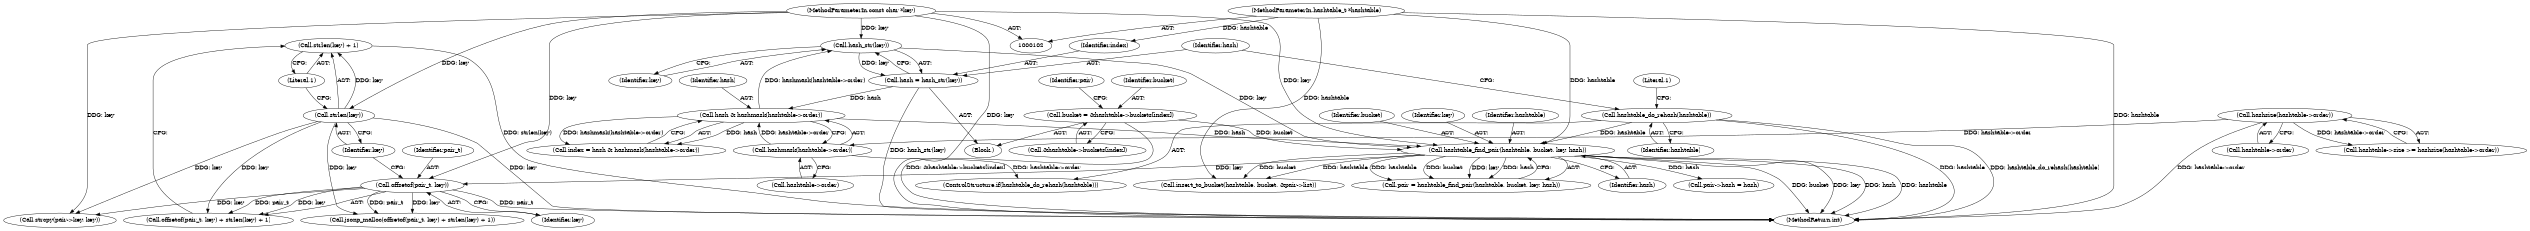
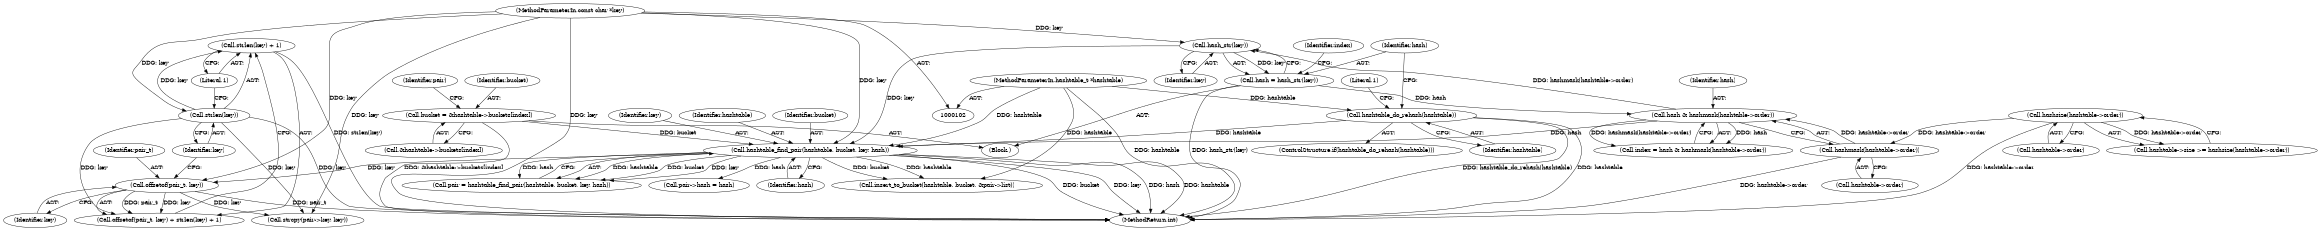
  digraph {
    n1 [label="(Call,strlen(key) + 1)"]
    n2 [label="(Literal,1)"]
    n3 [label="(MethodReturn,int)"]
    n4 [label="(Call,offsetof(pair_t, key) + strlen(key) + 1)"]
    n5 [label="(Call,strlen(key))"]
-   n6 [label="(Call,jsonp_malloc(offsetof(pair_t, key) + strlen(key) + 1))"]
    n7 [label="(Identifier,key)"]
    n8 [label="(Call,strcpy(pair->key, key))"]
    n9 [label="(Call,offsetof(pair_t, key))"]
    n10 [label="(Identifier,key)"]
    n11 [label="(Call,hashtable_find_pair(hashtable, bucket, key, hash))"]
    n12 [label="(Identifier,hash)"]
    n13 [label="(Call,insert_to_bucket(hashtable, bucket, &pair->list))"]
    n14 [label="(Call,pair = hashtable_find_pair(hashtable, bucket, key, hash))"]
    n15 [label="(Call,pair->hash = hash)"]
    n16 [label="(Call,hashtable_do_rehash(hashtable))"]
    n17 [label="(Identifier,hashtable)"]
    n18 [label="(ControlStructure,if(hashtable_do_rehash(hashtable)))"]
    n19 [label="(MethodParameterIn,hashtable_t *hashtable)"]
    1000102
    n21 [label="(Call,bucket = &hashtable->buckets[index])"]
    n22 [label="(Block,)"]
    n23 [label="(Call,&hashtable->buckets[index])"]
    n24 [label="(Call,hash_str(key))"]
    n25 [label="(Call,hash = hash_str(key))"]
    n26 [label="(Identifier,key)"]
    n27 [label="(Call,hash & hashmask(hashtable->order))"]
    n28 [label="(MethodParameterIn,const char *key)"]
    n29 [label="(Call,hashmask(hashtable->order))"]
    n30 [label="(Call,index = hash & hashmask(hashtable->order))"]
    n31 [label="(Call,hashtable->order)"]
    n32 [label="(Call,hashsize(hashtable->order))"]
    n33 [label="(Call,hashtable->size >= hashsize(hashtable->order))"]
    n34 [label="(Call,hashtable->order)"]
    n35 [label="(Identifier,hash)"]
    n36 [label="(Identifier,bucket)"]
    n37 [label="(Literal,1)"]
    n38 [label="(Identifier,index)"]
    n39 [label="(Identifier,key)"]
    n40 [label="(Identifier,bucket)"]
    n41 [label="(Identifier,hash)"]
    n42 [label="(Identifier,hashtable)"]
    n43 [label="(Identifier,pair)"]
    n44 [label="(Identifier,pair_t)"]
    n1 -> n2 [label="CFG: "]
    n1 -> n3 [label="DDG: strlen(key)"]
+   n1 -> n4 [label="AST: "]
    n2 -> n1 [label="AST: "]
    n2 -> n5 [label="CFG: "]
    n4 -> n1 [label="CFG: "]
    n5 -> n1 [label="AST: "]
    n5 -> n1 [label="DDG: key"]
    n5 -> n3 [label="DDG: key"]
    n5 -> n4 [label="DDG: key"]
-   n5 -> n6 [label="DDG: key"]
    n5 -> n7 [label="CFG: "]
    n5 -> n8 [label="DDG: key"]
    n7 -> n5 [label="AST: "]
    n7 -> n9 [label="CFG: "]
    n9 -> n3 [label="DDG: pair_t"]
    n9 -> n4 [label="AST: "]
    n9 -> n4 [label="DDG: pair_t"]
    n9 -> n4 [label="DDG: key"]
-   n9 -> n6 [label="DDG: pair_t"]
-   n9 -> n6 [label="DDG: key"]
    n9 -> n8 [label="DDG: key"]
    n9 -> n10 [label="CFG: "]
    n10 -> n9 [label="AST: "]
    n11 -> n3 [label="DDG: bucket"]
    n11 -> n3 [label="DDG: key"]
    n11 -> n3 [label="DDG: hash"]
    n11 -> n3 [label="DDG: hashtable"]
    n11 -> n9 [label="DDG: key"]
    n11 -> n12 [label="CFG: "]
    n11 -> n13 [label="DDG: hashtable"]
    n11 -> n13 [label="DDG: bucket"]
    n11 -> n14 [label="AST: "]
    n11 -> n14 [label="DDG: hashtable"]
    n11 -> n14 [label="DDG: bucket"]
    n11 -> n14 [label="DDG: key"]
    n11 -> n14 [label="DDG: hash"]
    n11 -> n15 [label="DDG: hash"]
    n12 -> n11 [label="AST: "]
    n14 -> n11 [label="CFG: "]
    n16 -> n3 [label="DDG: hashtable"]
    n16 -> n3 [label="DDG: hashtable_do_rehash(hashtable)"]
    n16 -> n11 [label="DDG: hashtable"]
    n16 -> n17 [label="CFG: "]
    n16 -> n18 [label="AST: "]
    n17 -> n16 [label="AST: "]
    n19 -> n3 [label="DDG: hashtable"]
    n19 -> n11 [label="DDG: hashtable"]
    n19 -> n13 [label="DDG: hashtable"]
-   n19 -> n38 [label="DDG: hashtable"]
+   n19 -> n16 [label="DDG: hashtable"]
    n19 -> 1000102 [label="AST: "]
    n21 -> n3 [label="DDG: &hashtable->buckets[index]"]
    n21 -> n11 [label="DDG: bucket"]
    n21 -> n22 [label="AST: "]
    n21 -> n23 [label="CFG: "]
    n23 -> n21 [label="AST: "]
    n24 -> n11 [label="DDG: key"]
    n24 -> n25 [label="AST: "]
    n24 -> n25 [label="DDG: key"]
    n24 -> n26 [label="CFG: "]
    n25 -> n3 [label="DDG: hash_str(key)"]
    n25 -> n22 [label="AST: "]
    n25 -> n24 [label="CFG: "]
    n25 -> n27 [label="DDG: hash"]
    n26 -> n24 [label="AST: "]
    n27 -> n11 [label="DDG: hash"]
    n27 -> n24 [label="DDG: hashmask(hashtable->order)"]
    n27 -> n29 [label="CFG: "]
    n27 -> n30 [label="AST: "]
    n27 -> n30 [label="DDG: hash"]
    n27 -> n30 [label="DDG: hashmask(hashtable->order)"]
    n28 -> n3 [label="DDG: key"]
    n28 -> n5 [label="DDG: key"]
    n28 -> n8 [label="DDG: key"]
    n28 -> n9 [label="DDG: key"]
    n28 -> n11 [label="DDG: key"]
    n28 -> 1000102 [label="AST: "]
    n28 -> n24 [label="DDG: key"]
-   n29 -> n18 [label="DDG: hashtable->order"]
+   n29 -> n3 [label="DDG: hashtable->order"]
    n29 -> n27 [label="AST: "]
    n29 -> n27 [label="DDG: hashtable->order"]
    n29 -> n31 [label="CFG: "]
    n30 -> n27 [label="CFG: "]
    n31 -> n29 [label="AST: "]
    n32 -> n3 [label="DDG: hashtable->order"]
    n32 -> n29 [label="DDG: hashtable->order"]
    n32 -> n33 [label="AST: "]
    n32 -> n33 [label="DDG: hashtable->order"]
    n32 -> n34 [label="CFG: "]
    n33 -> n32 [label="CFG: "]
    n34 -> n32 [label="AST: "]
    n35 -> n16 [label="CFG: "]
    n35 -> n25 [label="AST: "]
    n36 -> n11 [label="AST: "]
    n37 -> n16 [label="CFG: "]
-   n38 -> n25 [label="AST: "]
+   n38 -> n25 [label="CFG: "]
    n39 -> n11 [label="AST: "]
    n40 -> n21 [label="AST: "]
    n41 -> n27 [label="AST: "]
    n42 -> n11 [label="AST: "]
    n43 -> n21 [label="CFG: "]
    n44 -> n9 [label="AST: "]
  }
